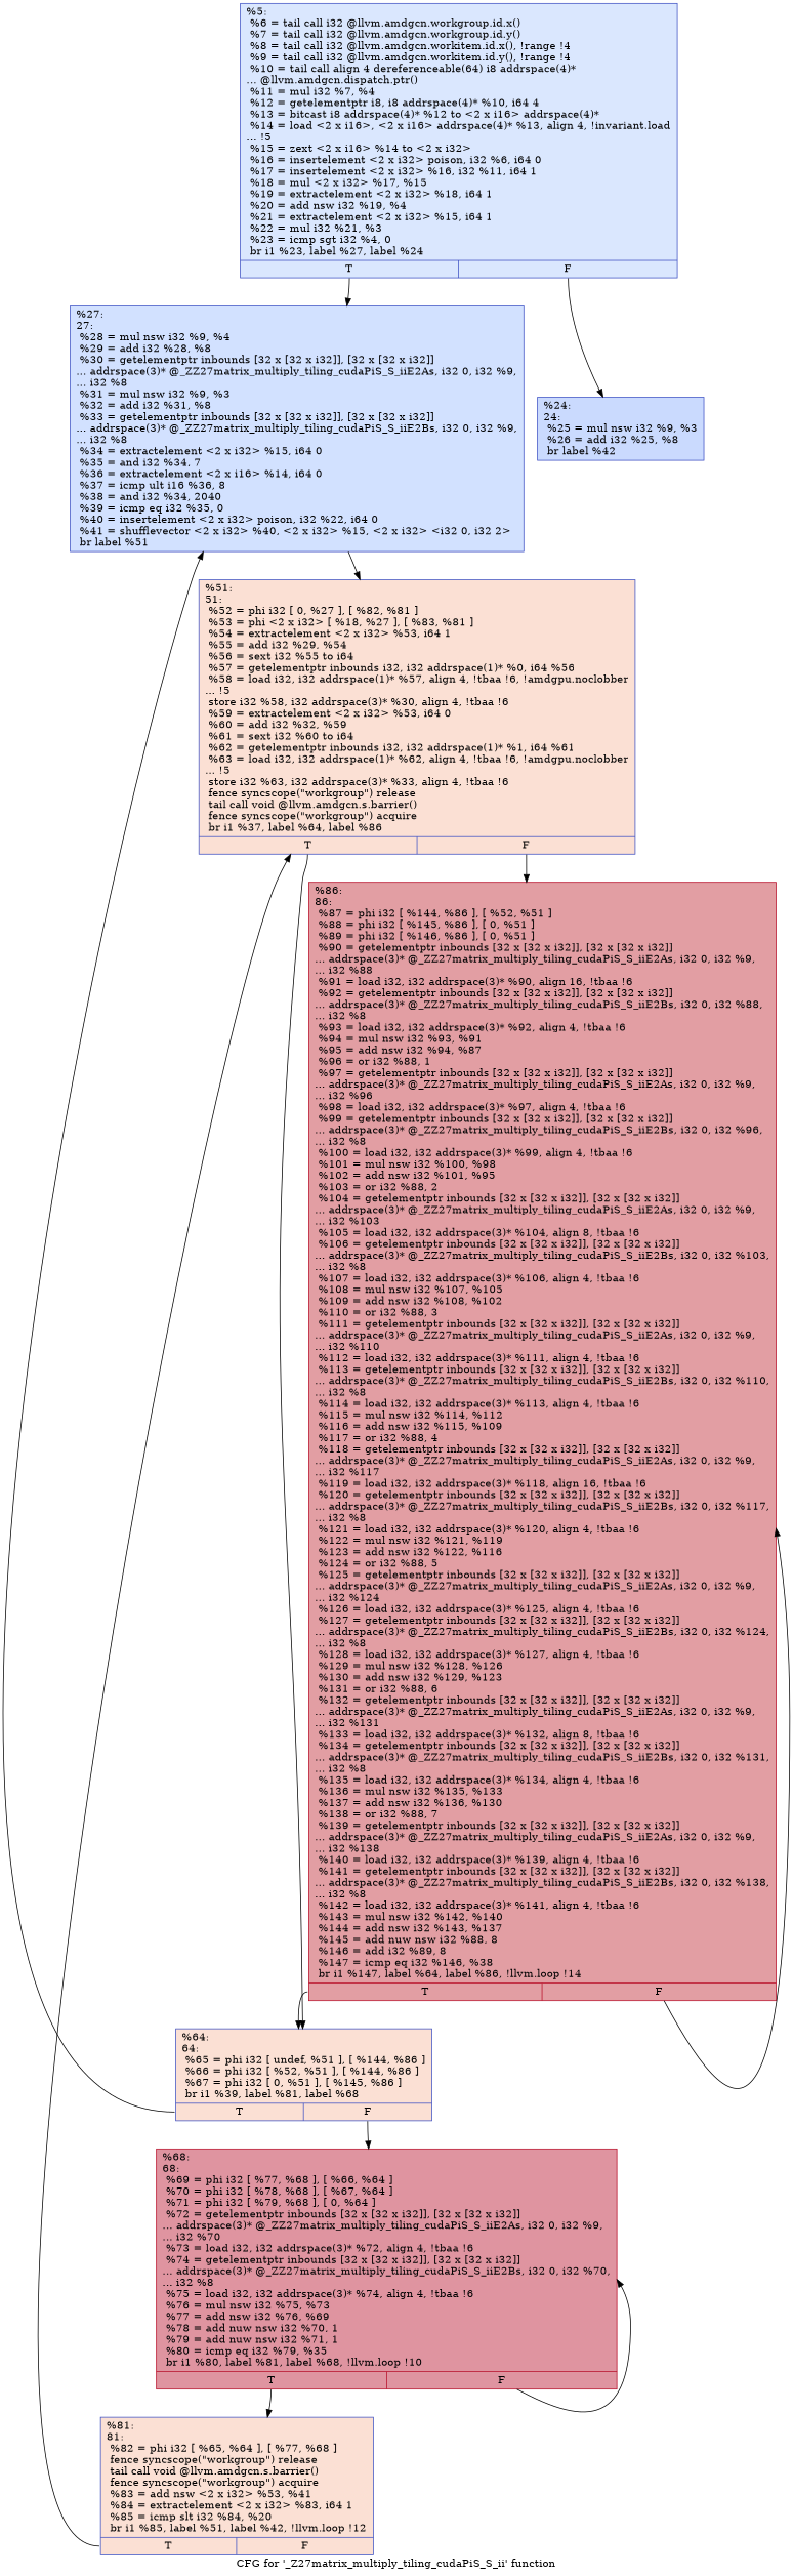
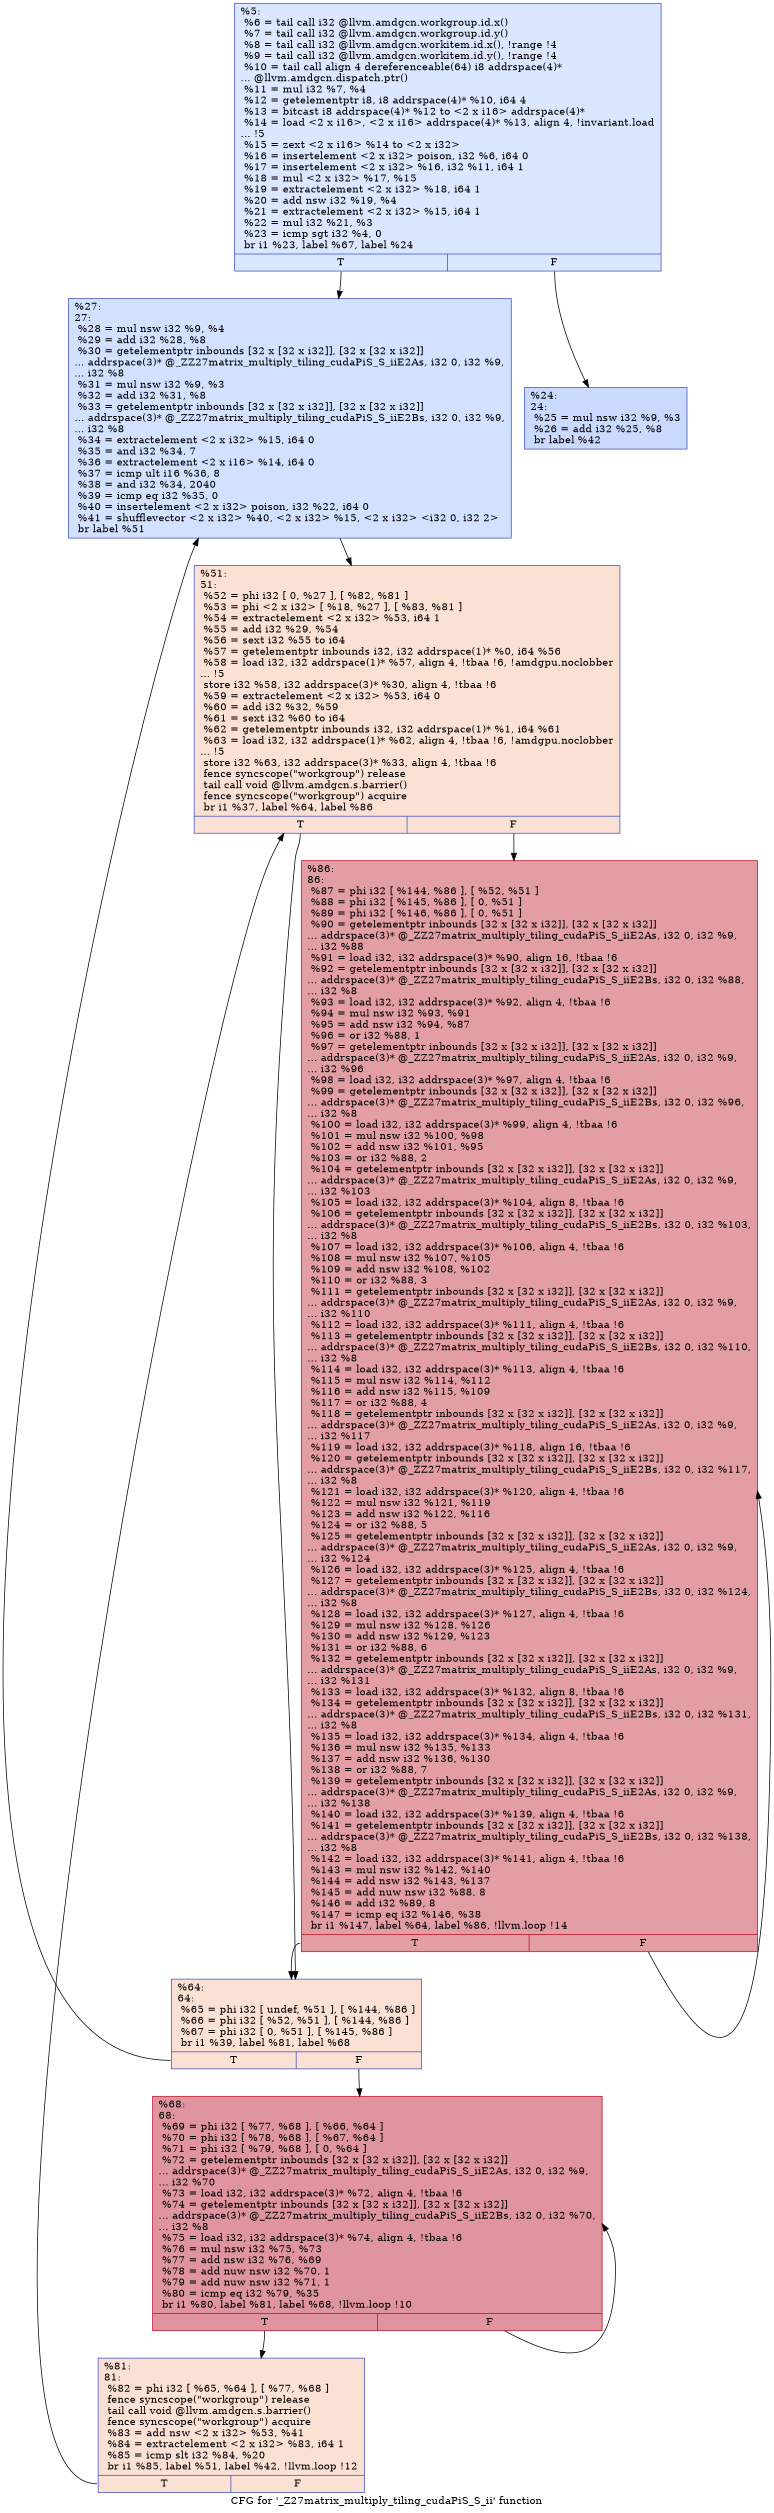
  digraph {
    label="CFG for '_Z27matrix_multiply_tiling_cudaPiS_S_ii' function"
    node [color="#3d50c3ff" fillcolor="#f7b99e70" shape=record style=filled]
    edge [tailport=s0]
-   n1 [fillcolor="#abc8fd70" label="{%5:\l  %6 = tail call i32 @llvm.amdgcn.workgroup.id.x()\l  %7 = tail call i32 @llvm.amdgcn.workgroup.id.y()\l  %8 = tail call i32 @llvm.amdgcn.workitem.id.x(), !range !4\l  %9 = tail call i32 @llvm.amdgcn.workitem.id.y(), !range !4\l  %10 = tail call align 4 dereferenceable(64) i8 addrspace(4)*\l... @llvm.amdgcn.dispatch.ptr()\l  %11 = mul i32 %7, %4\l  %12 = getelementptr i8, i8 addrspace(4)* %10, i64 4\l  %13 = bitcast i8 addrspace(4)* %12 to \<2 x i16\> addrspace(4)*\l  %14 = load \<2 x i16\>, \<2 x i16\> addrspace(4)* %13, align 4, !invariant.load\l... !5\l  %15 = zext \<2 x i16\> %14 to \<2 x i32\>\l  %16 = insertelement \<2 x i32\> poison, i32 %6, i64 0\l  %17 = insertelement \<2 x i32\> %16, i32 %11, i64 1\l  %18 = mul \<2 x i32\> %17, %15\l  %19 = extractelement \<2 x i32\> %18, i64 1\l  %20 = add nsw i32 %19, %4\l  %21 = extractelement \<2 x i32\> %15, i64 1\l  %22 = mul i32 %21, %3\l  %23 = icmp sgt i32 %4, 0\l  br i1 %23, label %27, label %24\l|{<s0>T|<s1>F}}"]
+   n1 [fillcolor="#abc8fd70" label="{%5:\l  %6 = tail call i32 @llvm.amdgcn.workgroup.id.x()\l  %7 = tail call i32 @llvm.amdgcn.workgroup.id.y()\l  %8 = tail call i32 @llvm.amdgcn.workitem.id.x(), !range !4\l  %9 = tail call i32 @llvm.amdgcn.workitem.id.y(), !range !4\l  %10 = tail call align 4 dereferenceable(64) i8 addrspace(4)*\l... @llvm.amdgcn.dispatch.ptr()\l  %11 = mul i32 %7, %4\l  %12 = getelementptr i8, i8 addrspace(4)* %10, i64 4\l  %13 = bitcast i8 addrspace(4)* %12 to \<2 x i16\> addrspace(4)*\l  %14 = load \<2 x i16\>, \<2 x i16\> addrspace(4)* %13, align 4, !invariant.load\l... !5\l  %15 = zext \<2 x i16\> %14 to \<2 x i32\>\l  %16 = insertelement \<2 x i32\> poison, i32 %6, i64 0\l  %17 = insertelement \<2 x i32\> %16, i32 %11, i64 1\l  %18 = mul \<2 x i32\> %17, %15\l  %19 = extractelement \<2 x i32\> %18, i64 1\l  %20 = add nsw i32 %19, %4\l  %21 = extractelement \<2 x i32\> %15, i64 1\l  %22 = mul i32 %21, %3\l  %23 = icmp sgt i32 %4, 0\l  br i1 %23, label %67, label %24\l|{<s0>T|<s1>F}}"]
    n2 [fillcolor="#9abbff70" label="{%27:\l27:                                               \l  %28 = mul nsw i32 %9, %4\l  %29 = add i32 %28, %8\l  %30 = getelementptr inbounds [32 x [32 x i32]], [32 x [32 x i32]]\l... addrspace(3)* @_ZZ27matrix_multiply_tiling_cudaPiS_S_iiE2As, i32 0, i32 %9,\l... i32 %8\l  %31 = mul nsw i32 %9, %3\l  %32 = add i32 %31, %8\l  %33 = getelementptr inbounds [32 x [32 x i32]], [32 x [32 x i32]]\l... addrspace(3)* @_ZZ27matrix_multiply_tiling_cudaPiS_S_iiE2Bs, i32 0, i32 %9,\l... i32 %8\l  %34 = extractelement \<2 x i32\> %15, i64 0\l  %35 = and i32 %34, 7\l  %36 = extractelement \<2 x i16\> %14, i64 0\l  %37 = icmp ult i16 %36, 8\l  %38 = and i32 %34, 2040\l  %39 = icmp eq i32 %35, 0\l  %40 = insertelement \<2 x i32\> poison, i32 %22, i64 0\l  %41 = shufflevector \<2 x i32\> %40, \<2 x i32\> %15, \<2 x i32\> \<i32 0, i32 2\>\l  br label %51\l}"]
    n3 [fillcolor="#88abfd70" label="{%24:\l24:                                               \l  %25 = mul nsw i32 %9, %3\l  %26 = add i32 %25, %8\l  br label %42\l}"]
    n4 [label="{%51:\l51:                                               \l  %52 = phi i32 [ 0, %27 ], [ %82, %81 ]\l  %53 = phi \<2 x i32\> [ %18, %27 ], [ %83, %81 ]\l  %54 = extractelement \<2 x i32\> %53, i64 1\l  %55 = add i32 %29, %54\l  %56 = sext i32 %55 to i64\l  %57 = getelementptr inbounds i32, i32 addrspace(1)* %0, i64 %56\l  %58 = load i32, i32 addrspace(1)* %57, align 4, !tbaa !6, !amdgpu.noclobber\l... !5\l  store i32 %58, i32 addrspace(3)* %30, align 4, !tbaa !6\l  %59 = extractelement \<2 x i32\> %53, i64 0\l  %60 = add i32 %32, %59\l  %61 = sext i32 %60 to i64\l  %62 = getelementptr inbounds i32, i32 addrspace(1)* %1, i64 %61\l  %63 = load i32, i32 addrspace(1)* %62, align 4, !tbaa !6, !amdgpu.noclobber\l... !5\l  store i32 %63, i32 addrspace(3)* %33, align 4, !tbaa !6\l  fence syncscope(\"workgroup\") release\l  tail call void @llvm.amdgcn.s.barrier()\l  fence syncscope(\"workgroup\") acquire\l  br i1 %37, label %64, label %86\l|{<s0>T|<s1>F}}"]
    n5 [label="{%64:\l64:                                               \l  %65 = phi i32 [ undef, %51 ], [ %144, %86 ]\l  %66 = phi i32 [ %52, %51 ], [ %144, %86 ]\l  %67 = phi i32 [ 0, %51 ], [ %145, %86 ]\l  br i1 %39, label %81, label %68\l|{<s0>T|<s1>F}}"]
    n6 [color="#b70d28ff" fillcolor="#be242e70" label="{%86:\l86:                                               \l  %87 = phi i32 [ %144, %86 ], [ %52, %51 ]\l  %88 = phi i32 [ %145, %86 ], [ 0, %51 ]\l  %89 = phi i32 [ %146, %86 ], [ 0, %51 ]\l  %90 = getelementptr inbounds [32 x [32 x i32]], [32 x [32 x i32]]\l... addrspace(3)* @_ZZ27matrix_multiply_tiling_cudaPiS_S_iiE2As, i32 0, i32 %9,\l... i32 %88\l  %91 = load i32, i32 addrspace(3)* %90, align 16, !tbaa !6\l  %92 = getelementptr inbounds [32 x [32 x i32]], [32 x [32 x i32]]\l... addrspace(3)* @_ZZ27matrix_multiply_tiling_cudaPiS_S_iiE2Bs, i32 0, i32 %88,\l... i32 %8\l  %93 = load i32, i32 addrspace(3)* %92, align 4, !tbaa !6\l  %94 = mul nsw i32 %93, %91\l  %95 = add nsw i32 %94, %87\l  %96 = or i32 %88, 1\l  %97 = getelementptr inbounds [32 x [32 x i32]], [32 x [32 x i32]]\l... addrspace(3)* @_ZZ27matrix_multiply_tiling_cudaPiS_S_iiE2As, i32 0, i32 %9,\l... i32 %96\l  %98 = load i32, i32 addrspace(3)* %97, align 4, !tbaa !6\l  %99 = getelementptr inbounds [32 x [32 x i32]], [32 x [32 x i32]]\l... addrspace(3)* @_ZZ27matrix_multiply_tiling_cudaPiS_S_iiE2Bs, i32 0, i32 %96,\l... i32 %8\l  %100 = load i32, i32 addrspace(3)* %99, align 4, !tbaa !6\l  %101 = mul nsw i32 %100, %98\l  %102 = add nsw i32 %101, %95\l  %103 = or i32 %88, 2\l  %104 = getelementptr inbounds [32 x [32 x i32]], [32 x [32 x i32]]\l... addrspace(3)* @_ZZ27matrix_multiply_tiling_cudaPiS_S_iiE2As, i32 0, i32 %9,\l... i32 %103\l  %105 = load i32, i32 addrspace(3)* %104, align 8, !tbaa !6\l  %106 = getelementptr inbounds [32 x [32 x i32]], [32 x [32 x i32]]\l... addrspace(3)* @_ZZ27matrix_multiply_tiling_cudaPiS_S_iiE2Bs, i32 0, i32 %103,\l... i32 %8\l  %107 = load i32, i32 addrspace(3)* %106, align 4, !tbaa !6\l  %108 = mul nsw i32 %107, %105\l  %109 = add nsw i32 %108, %102\l  %110 = or i32 %88, 3\l  %111 = getelementptr inbounds [32 x [32 x i32]], [32 x [32 x i32]]\l... addrspace(3)* @_ZZ27matrix_multiply_tiling_cudaPiS_S_iiE2As, i32 0, i32 %9,\l... i32 %110\l  %112 = load i32, i32 addrspace(3)* %111, align 4, !tbaa !6\l  %113 = getelementptr inbounds [32 x [32 x i32]], [32 x [32 x i32]]\l... addrspace(3)* @_ZZ27matrix_multiply_tiling_cudaPiS_S_iiE2Bs, i32 0, i32 %110,\l... i32 %8\l  %114 = load i32, i32 addrspace(3)* %113, align 4, !tbaa !6\l  %115 = mul nsw i32 %114, %112\l  %116 = add nsw i32 %115, %109\l  %117 = or i32 %88, 4\l  %118 = getelementptr inbounds [32 x [32 x i32]], [32 x [32 x i32]]\l... addrspace(3)* @_ZZ27matrix_multiply_tiling_cudaPiS_S_iiE2As, i32 0, i32 %9,\l... i32 %117\l  %119 = load i32, i32 addrspace(3)* %118, align 16, !tbaa !6\l  %120 = getelementptr inbounds [32 x [32 x i32]], [32 x [32 x i32]]\l... addrspace(3)* @_ZZ27matrix_multiply_tiling_cudaPiS_S_iiE2Bs, i32 0, i32 %117,\l... i32 %8\l  %121 = load i32, i32 addrspace(3)* %120, align 4, !tbaa !6\l  %122 = mul nsw i32 %121, %119\l  %123 = add nsw i32 %122, %116\l  %124 = or i32 %88, 5\l  %125 = getelementptr inbounds [32 x [32 x i32]], [32 x [32 x i32]]\l... addrspace(3)* @_ZZ27matrix_multiply_tiling_cudaPiS_S_iiE2As, i32 0, i32 %9,\l... i32 %124\l  %126 = load i32, i32 addrspace(3)* %125, align 4, !tbaa !6\l  %127 = getelementptr inbounds [32 x [32 x i32]], [32 x [32 x i32]]\l... addrspace(3)* @_ZZ27matrix_multiply_tiling_cudaPiS_S_iiE2Bs, i32 0, i32 %124,\l... i32 %8\l  %128 = load i32, i32 addrspace(3)* %127, align 4, !tbaa !6\l  %129 = mul nsw i32 %128, %126\l  %130 = add nsw i32 %129, %123\l  %131 = or i32 %88, 6\l  %132 = getelementptr inbounds [32 x [32 x i32]], [32 x [32 x i32]]\l... addrspace(3)* @_ZZ27matrix_multiply_tiling_cudaPiS_S_iiE2As, i32 0, i32 %9,\l... i32 %131\l  %133 = load i32, i32 addrspace(3)* %132, align 8, !tbaa !6\l  %134 = getelementptr inbounds [32 x [32 x i32]], [32 x [32 x i32]]\l... addrspace(3)* @_ZZ27matrix_multiply_tiling_cudaPiS_S_iiE2Bs, i32 0, i32 %131,\l... i32 %8\l  %135 = load i32, i32 addrspace(3)* %134, align 4, !tbaa !6\l  %136 = mul nsw i32 %135, %133\l  %137 = add nsw i32 %136, %130\l  %138 = or i32 %88, 7\l  %139 = getelementptr inbounds [32 x [32 x i32]], [32 x [32 x i32]]\l... addrspace(3)* @_ZZ27matrix_multiply_tiling_cudaPiS_S_iiE2As, i32 0, i32 %9,\l... i32 %138\l  %140 = load i32, i32 addrspace(3)* %139, align 4, !tbaa !6\l  %141 = getelementptr inbounds [32 x [32 x i32]], [32 x [32 x i32]]\l... addrspace(3)* @_ZZ27matrix_multiply_tiling_cudaPiS_S_iiE2Bs, i32 0, i32 %138,\l... i32 %8\l  %142 = load i32, i32 addrspace(3)* %141, align 4, !tbaa !6\l  %143 = mul nsw i32 %142, %140\l  %144 = add nsw i32 %143, %137\l  %145 = add nuw nsw i32 %88, 8\l  %146 = add i32 %89, 8\l  %147 = icmp eq i32 %146, %38\l  br i1 %147, label %64, label %86, !llvm.loop !14\l|{<s0>T|<s1>F}}"]
    n7 [color="#b70d28ff" fillcolor="#b70d2870" label="{%68:\l68:                                               \l  %69 = phi i32 [ %77, %68 ], [ %66, %64 ]\l  %70 = phi i32 [ %78, %68 ], [ %67, %64 ]\l  %71 = phi i32 [ %79, %68 ], [ 0, %64 ]\l  %72 = getelementptr inbounds [32 x [32 x i32]], [32 x [32 x i32]]\l... addrspace(3)* @_ZZ27matrix_multiply_tiling_cudaPiS_S_iiE2As, i32 0, i32 %9,\l... i32 %70\l  %73 = load i32, i32 addrspace(3)* %72, align 4, !tbaa !6\l  %74 = getelementptr inbounds [32 x [32 x i32]], [32 x [32 x i32]]\l... addrspace(3)* @_ZZ27matrix_multiply_tiling_cudaPiS_S_iiE2Bs, i32 0, i32 %70,\l... i32 %8\l  %75 = load i32, i32 addrspace(3)* %74, align 4, !tbaa !6\l  %76 = mul nsw i32 %75, %73\l  %77 = add nsw i32 %76, %69\l  %78 = add nuw nsw i32 %70, 1\l  %79 = add nuw nsw i32 %71, 1\l  %80 = icmp eq i32 %79, %35\l  br i1 %80, label %81, label %68, !llvm.loop !10\l|{<s0>T|<s1>F}}"]
    n8 [label="{%81:\l81:                                               \l  %82 = phi i32 [ %65, %64 ], [ %77, %68 ]\l  fence syncscope(\"workgroup\") release\l  tail call void @llvm.amdgcn.s.barrier()\l  fence syncscope(\"workgroup\") acquire\l  %83 = add nsw \<2 x i32\> %53, %41\l  %84 = extractelement \<2 x i32\> %83, i64 1\l  %85 = icmp slt i32 %84, %20\l  br i1 %85, label %51, label %42, !llvm.loop !12\l|{<s0>T|<s1>F}}"]
    n1 -> n2
    n1 -> n3 [tailport=s1]
    n2 -> n4
    n4 -> n5
    n4 -> n6 [tailport=s1]
    n5 -> n2
    n5 -> n7 [tailport=s1]
    n6 -> n5
    n6 -> n6 [tailport=s1]
    n7 -> n7 [tailport=s1]
    n7 -> n8
    n8 -> n4
  }
